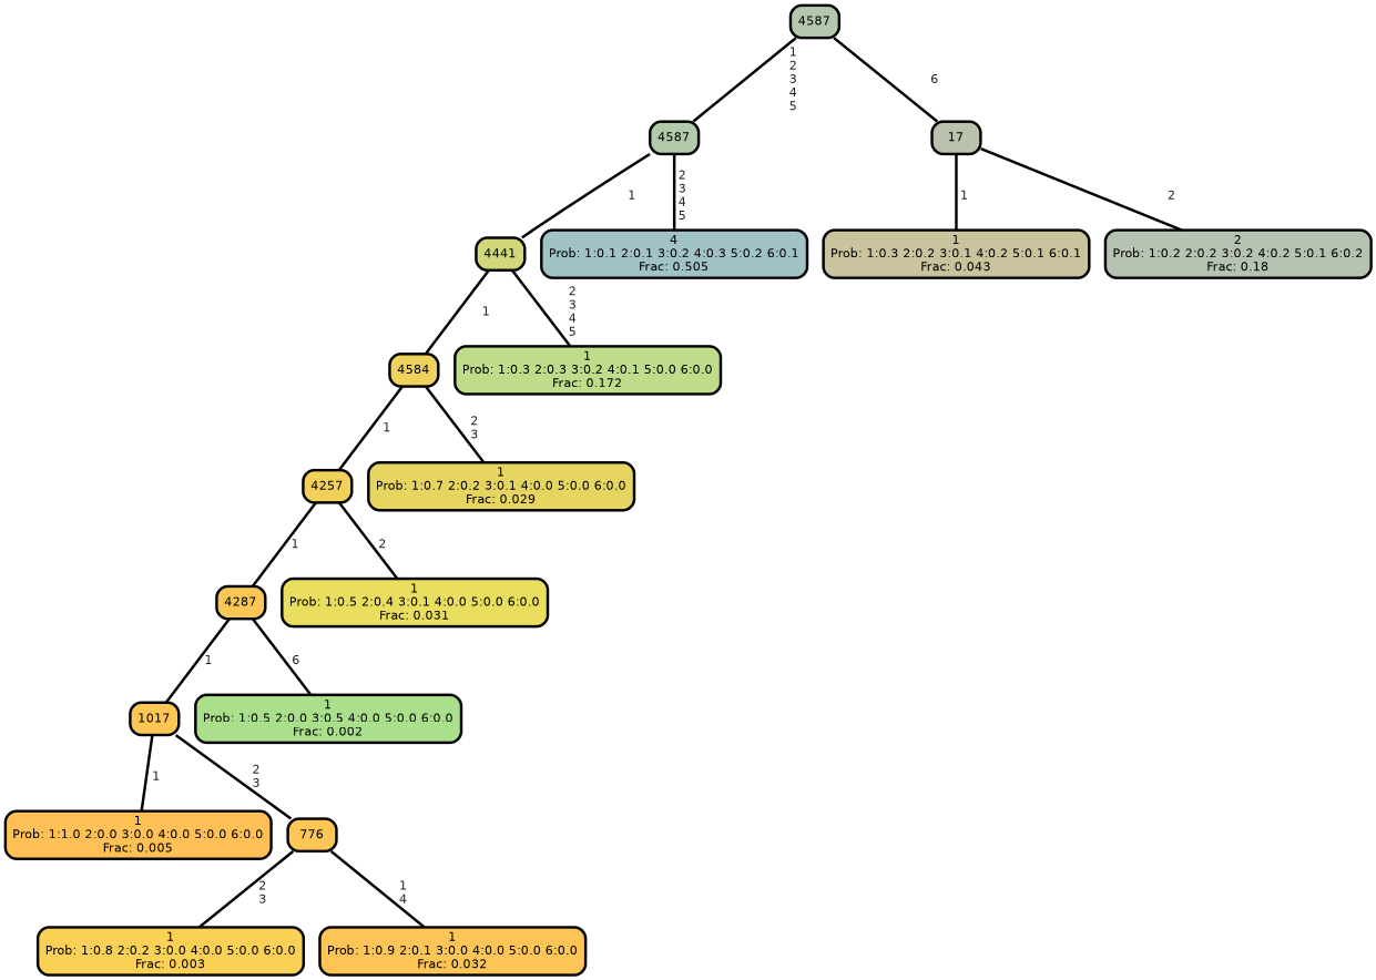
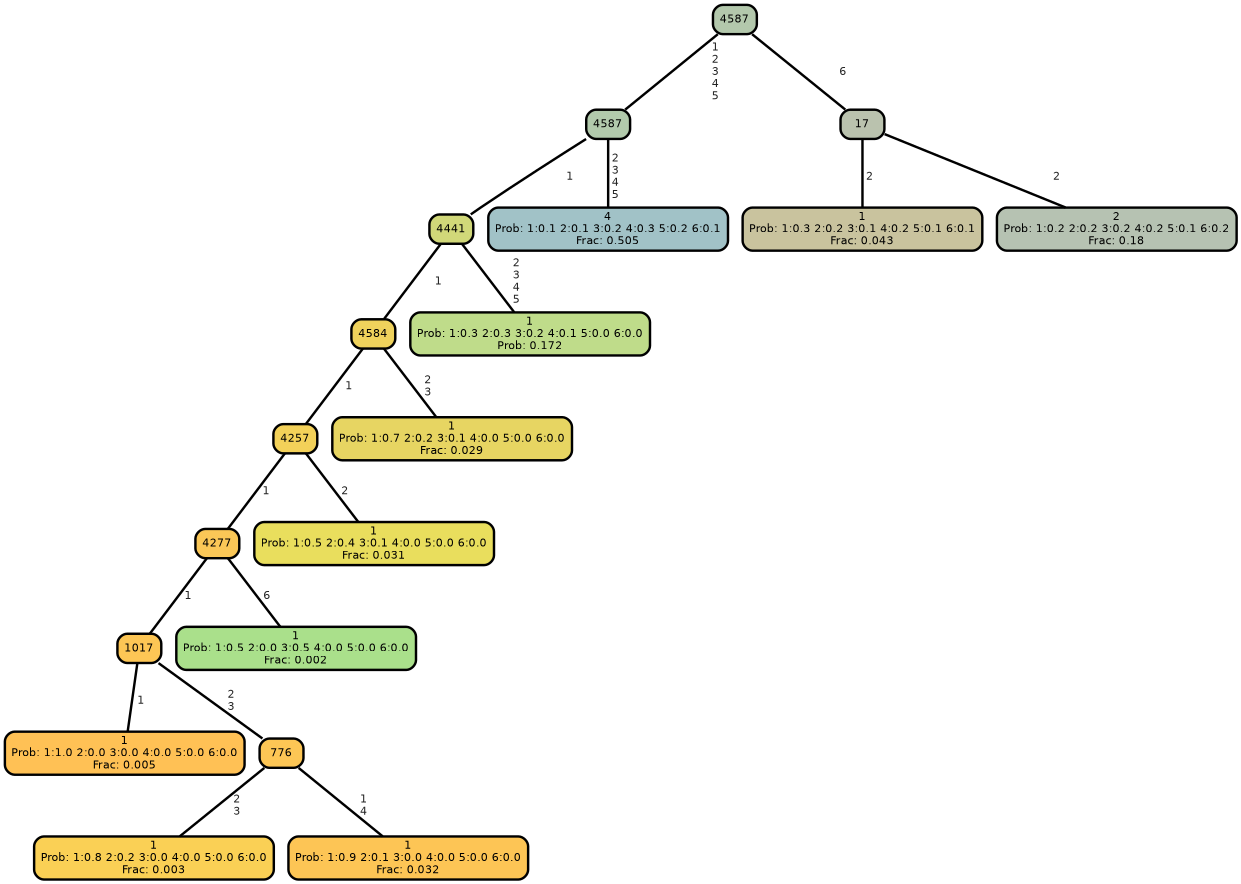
  graph {
    ranksep="0 equally"
    splines=straight
    node [color=black fillcolor="#fdc655" fontcolor=black fontname=helvetica penwidth=3 shape=box style="filled, rounded"]
    edge [color=black fontcolor=grey14 fontname=helvetica fontweight=bold penwidth=3]
    n1 [fillcolor="#ffc155" label="1\nProb: 1:1.0 2:0.0 3:0.0 4:0.0 5:0.0 6:0.0\nFrac: 0.005"]
    n2 [label=1017]
    n3 [label=776]
    n4 [fillcolor="#fad055" label="1\nProb: 1:0.8 2:0.2 3:0.0 4:0.0 5:0.0 6:0.0\nFrac: 0.003"]
    n5 [fillcolor="#fdc555" label="1\nProb: 1:0.9 2:0.1 3:0.0 4:0.0 5:0.0 6:0.0\nFrac: 0.032"]
-   n6 [fillcolor="#fac757" label=4287]
+   n6 [fillcolor="#fac757" label=4277]
    n7 [fillcolor="#aae08b" label="1\nProb: 1:0.5 2:0.0 3:0.5 4:0.0 5:0.0 6:0.0\nFrac: 0.002"]
    n8 [fillcolor="#f3d159" label=4257]
    n9 [fillcolor="#e9de5d" label="1\nProb: 1:0.5 2:0.4 3:0.1 4:0.0 5:0.0 6:0.0\nFrac: 0.031"]
    n10 [fillcolor="#efd25c" label=4584]
    n11 [fillcolor="#e7d562" label="1\nProb: 1:0.7 2:0.2 3:0.1 4:0.0 5:0.0 6:0.0\nFrac: 0.029"]
    n12 [fillcolor="#d1d879" label=4441]
-   n13 [fillcolor="#bfdc8a" label="1\nProb: 1:0.3 2:0.3 3:0.2 4:0.1 5:0.0 6:0.0\nFrac: 0.172"]
+   n13 [fillcolor="#bfdc8a" label="1\nProb: 1:0.3 2:0.3 3:0.2 4:0.1 5:0.0 6:0.0\nProb: 0.172"]
    n14 [fillcolor="#b2caac" label=4587]
    n15 [fillcolor="#a1c2c7" label="4\nProb: 1:0.1 2:0.1 3:0.2 4:0.3 5:0.2 6:0.1\nFrac: 0.505"]
    n16 [fillcolor="#b3c8ac" label=4587]
    n17 [fillcolor="#bac2ae" label=17]
    n18 [fillcolor="#c9c39e" label="1\nProb: 1:0.3 2:0.2 3:0.1 4:0.2 5:0.1 6:0.1\nFrac: 0.043"]
    n19 [fillcolor="#b6c2b2" label="2\nProb: 1:0.2 2:0.2 3:0.2 4:0.2 5:0.1 6:0.2\nFrac: 0.18"]
    subgraph sub_1 {
      rank=same
    }
    n2 -- n1 [label=" 1"]
    n2 -- n3 [label=" 2\n 3"]
    n3 -- n4 [label=" 2\n 3"]
    n3 -- n5 [label=" 1\n 4"]
    n6 -- n2 [label=" 1"]
    n6 -- n7 [label=" 6"]
    n8 -- n6 [label=" 1"]
    n8 -- n9 [label=" 2"]
    n10 -- n8 [label=" 1"]
    n10 -- n11 [label=" 2\n 3"]
    n12 -- n10 [label=" 1"]
    n12 -- n13 [label=" 2\n 3\n 4\n 5"]
    n14 -- n12 [label=" 1"]
    n14 -- n15 [label=" 2\n 3\n 4\n 5"]
    n16 -- n14 [label=" 1\n 2\n 3\n 4\n 5"]
    n16 -- n17 [label=" 6"]
-   n17 -- n18 [label=" 1"]
+   n17 -- n18 [label=" 2"]
    n17 -- n19 [label=" 2"]
  }
